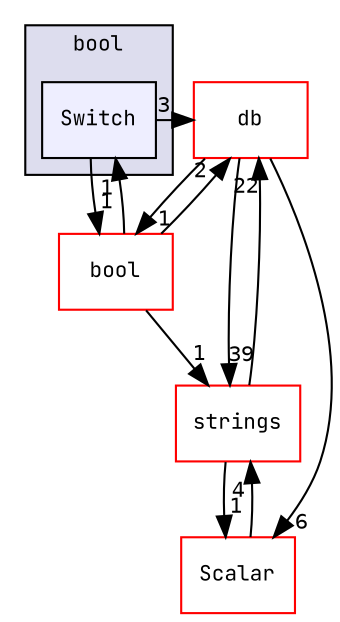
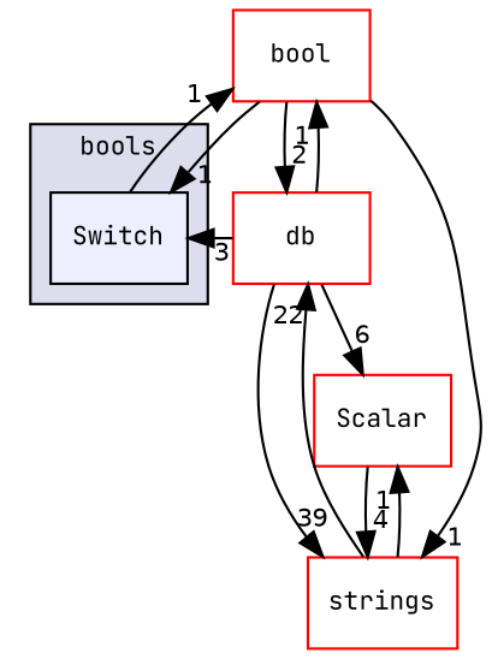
  digraph {
    compound=true
    fontname="JetBrains Mono"
    node [fontname="JetBrains Mono" fontsize=10 shape=box color=red]
    edge [fontname="JetBrains Mono" headlabel=1 labeldistance=1.5 labelfontname=Helvetica labelfontsize=10]
    n1 [fillcolor="#eeeeff" label=Switch pencolor=black style=filled color=""]
    n2 [label=db]
    n3 [label=bool]
    n4 [label=strings]
    n5 [label=Scalar]
    subgraph cluster_1 {
      bgcolor="#ddddee"
      fontsize=10
-     label=bool
+     label=bools
      pencolor=black
      n1
    }
-   n1 -> n2 [headlabel=3]
+   n2 -> n1 [headlabel=3]
    n1 -> n3
    n2 -> n3
    n2 -> n4 [headlabel=39]
    n2 -> n5 [headlabel=6]
    n3 -> n1
    n3 -> n2 [headlabel=2]
    n3 -> n4
    n4 -> n2 [headlabel=22]
    n4 -> n5
    n5 -> n4 [headlabel=4]
  }
